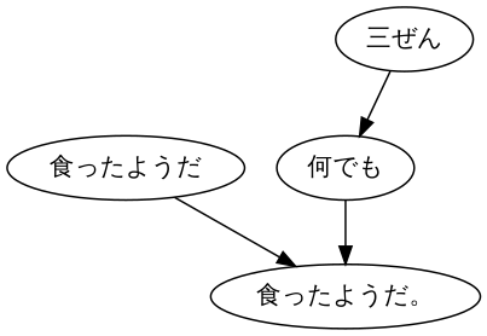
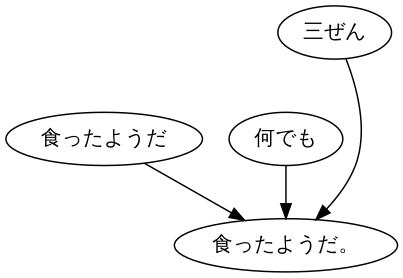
  digraph {
    n1 [label="何でも"]
    n2 [label="食ったようだ。"]
    n3 [label="食ったようだ"]
    n4 [label="三ぜん"]
    n1 -> n2
    n3 -> n2
-   n4 -> n1
+   n4 -> n2
  }
